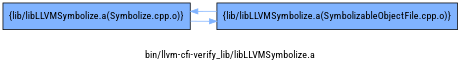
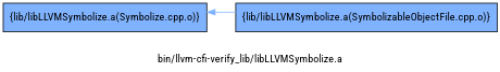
  digraph {
    label="bin/llvm-cfi-verify_lib/libLLVMSymbolize.a"
    rankdir=LR
    fontname="Roboto Condensed"
    node [fillcolor="0.600000 0.5 1" group=1 shape=box style=filled fontname="Roboto Condensed"]
    edge [color="0.600000 0.5 1" fontname="Roboto Condensed"]
    n1 [label="{lib/libLLVMSymbolize.a(Symbolize.cpp.o)}"]
    n2 [label="{lib/libLLVMSymbolize.a(SymbolizableObjectFile.cpp.o)}"]
    subgraph sub_1 {
      rank=same
      n1
    }
    subgraph sub_2 {
      rank=same
      n1
    }
-   n1 -> n2
    n2 -> n1
  }
